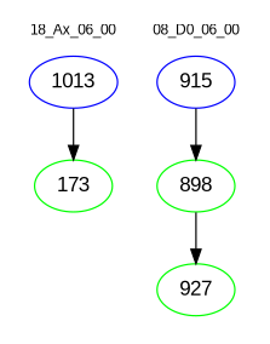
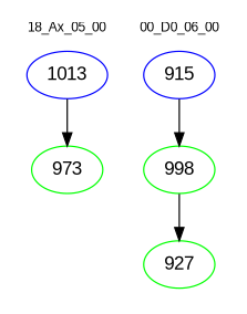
  digraph {
    fontname="Liberation Sans"
    node [color=green fontname="Liberation Sans"]
    edge [color=black fontname="Liberation Sans"]
    n1 [color=blue label=1013]
-   n2 [label=173]
+   n2 [label=973]
    n3 [color=blue label=915]
-   n4 [label=898]
+   n4 [label=998]
    n5 [label=927]
    subgraph cluster_1 {
      color=white
      fontsize=10
-     label="18_Ax_06_00"
+     label="18_Ax_05_00"
      n1
      n2
    }
    subgraph cluster_2 {
      color=white
      fontsize=10
-     label="08_D0_06_00"
+     label="00_D0_06_00"
      n3
      n4
      n5
    }
    n1 -> n2
    n3 -> n4
    n4 -> n5
  }
